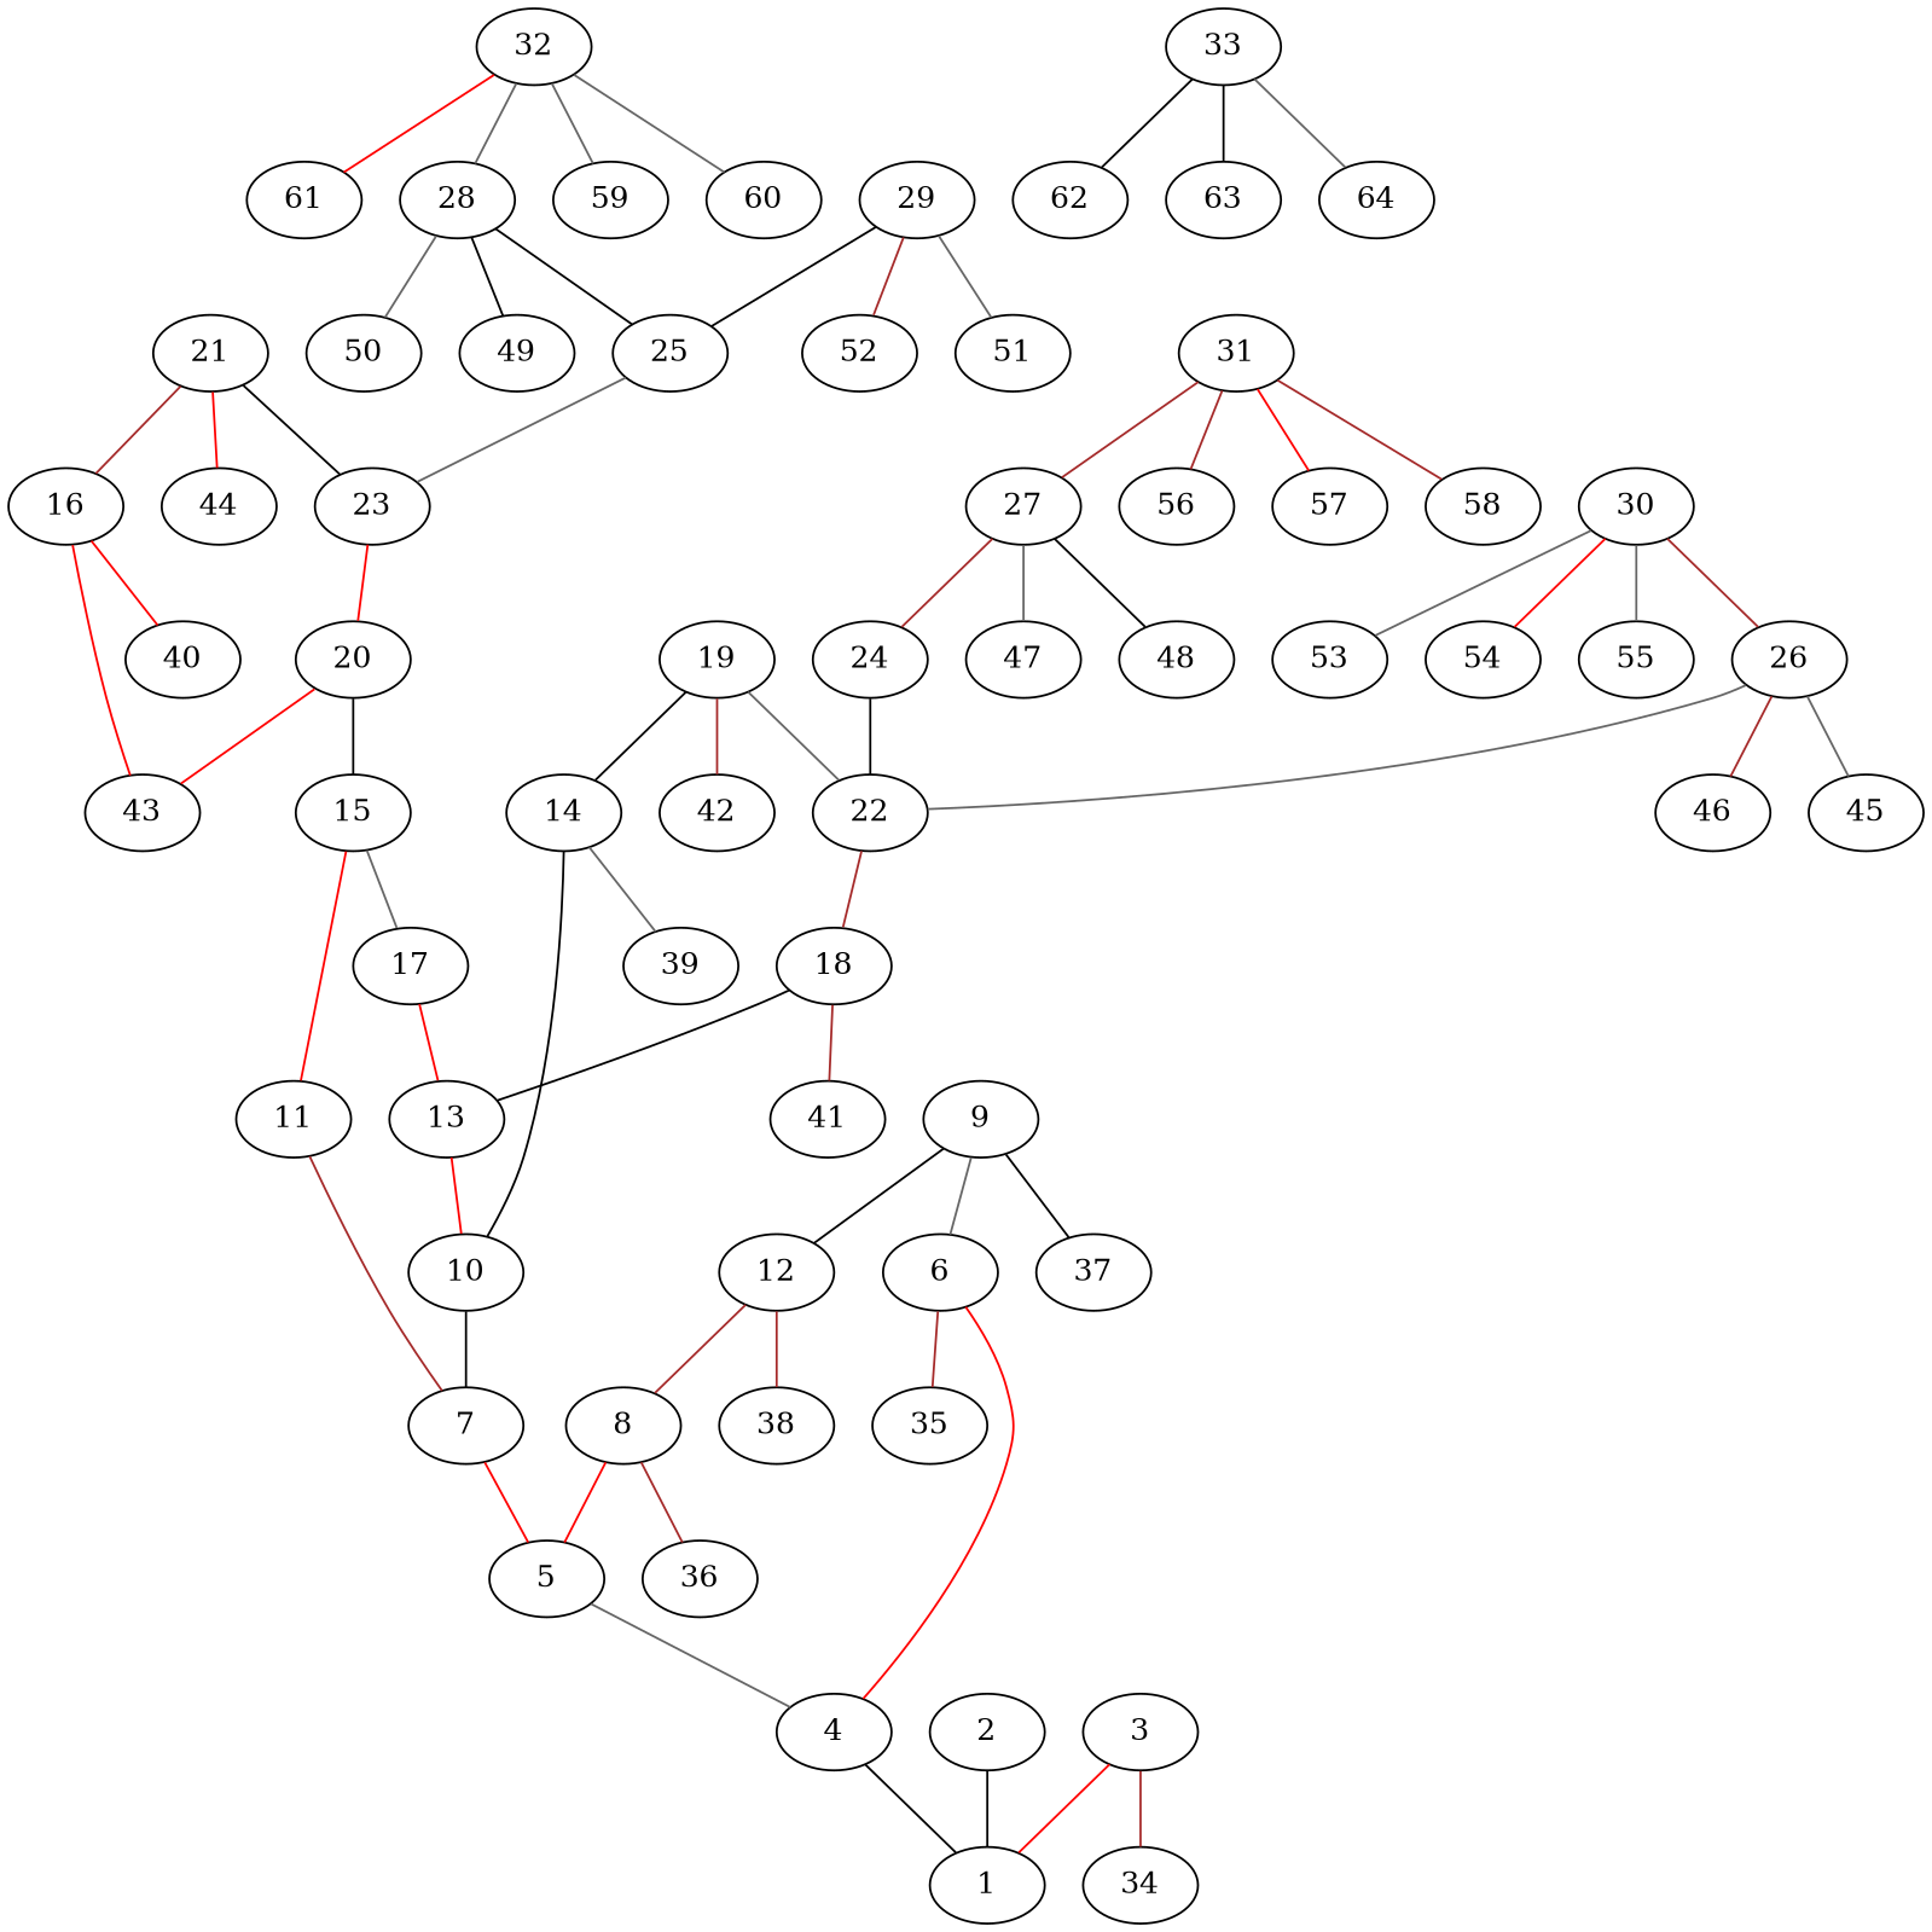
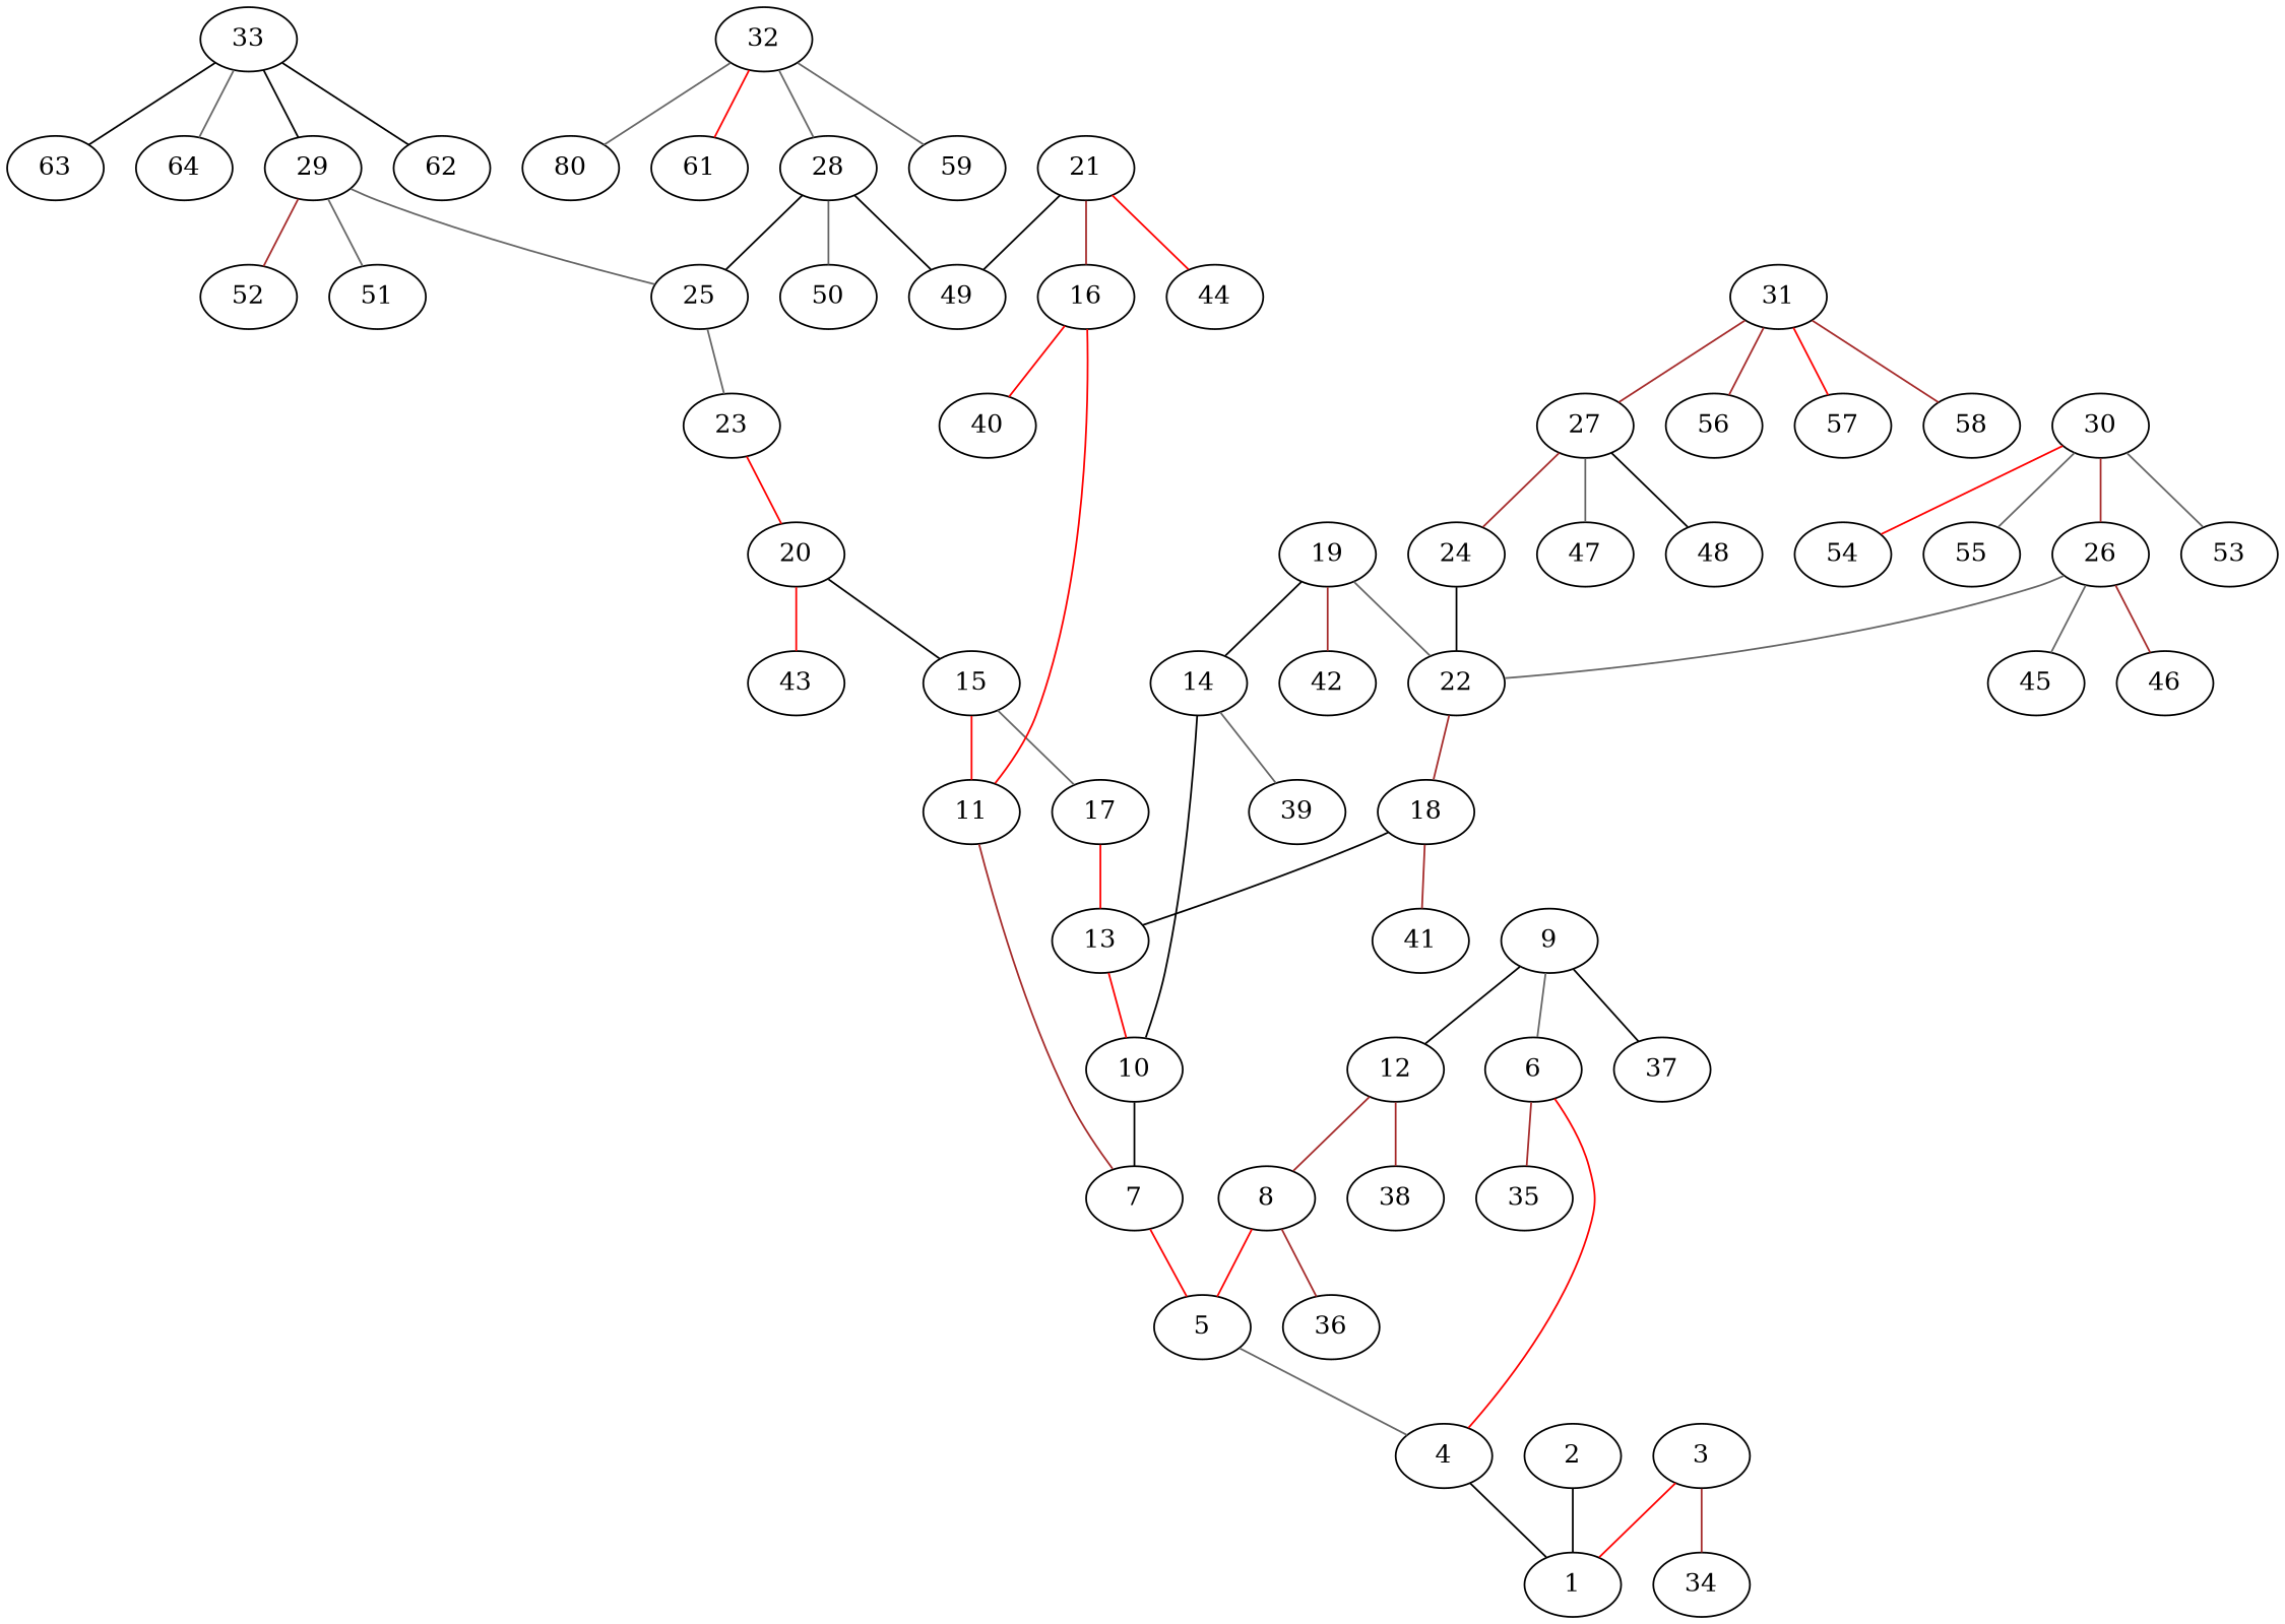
  graph {
    node [chem=H]
    edge [color=black valence=1]
    1 [chem=C]
    2 [chem=O]
    3 [chem=O]
    34
    4 [chem=C]
    5 [chem=C]
    6 [chem=C]
    35
    7 [chem=C]
    8 [chem=C]
    36
    9 [chem=C]
    12 [chem=C]
    37
    38
    10 [chem=C]
    11 [chem=C]
    13 [chem=C]
    14 [chem=C]
    39
    15 [chem=C]
    17 [chem=O]
    16 [chem=C]
    40
    18 [chem=C]
    41
    19 [chem=C]
    22 [chem=C]
    42
    20 [chem=C]
    43
    21 [chem=C]
    23 [chem=C]
    44
    24 [chem=N]
    25 [chem=N]
    26 [chem=C]
    45
    46
    27 [chem=C]
    47
    48
    28 [chem=C]
    49
    50
    29 [chem=C]
    51
    52
    30 [chem=C]
    53
    54
    55
    31 [chem=C]
    56
    57
    58
    32 [chem=C]
    59
-   60
+   60 [label=80]
    61
    33 [chem=C]
    62
    63
    64
    2 -- 1 [valence=2]
    3 -- 1 [color=red]
    3 -- 34 [color=brown]
    4 -- 1
    5 -- 4 [color=gray40 valence=2]
    6 -- 4 [color=red]
    6 -- 35 [color=brown]
    7 -- 5 [color=red]
    8 -- 5 [color=red]
    8 -- 36 [color=brown]
    9 -- 6 [color=gray40 valence=2]
    9 -- 12
    9 -- 37
    12 -- 8 [color=brown valence=2]
    12 -- 38 [color=brown]
    10 -- 7 [valence=2]
    11 -- 7 [color=brown]
    13 -- 10 [color=red]
    14 -- 10
    14 -- 39 [color=gray40]
    15 -- 11 [color=red valence=2]
    15 -- 17 [color=gray40]
    17 -- 13 [color=red valence=2]
-   16 -- 43 [color=red]
+   16 -- 11 [color=red]
    16 -- 40 [color=red]
    18 -- 13
    18 -- 41 [color=brown]
    19 -- 14 [valence=2]
    19 -- 22 [color=gray40]
    19 -- 42 [color=brown]
    22 -- 18 [color=brown valence=2]
    20 -- 15
    20 -- 43 [color=red]
    21 -- 16 [color=brown valence=2]
-   21 -- 23
+   21 -- 49
    21 -- 44 [color=red]
    23 -- 20 [color=red valence=2]
    24 -- 22
    25 -- 23 [color=gray40]
    26 -- 22 [color=gray40]
    26 -- 45 [color=gray40]
    26 -- 46 [color=brown]
    27 -- 24 [color=brown]
    27 -- 47 [color=gray40]
    27 -- 48
    28 -- 25
    28 -- 49
    28 -- 50 [color=gray40]
-   29 -- 25
+   29 -- 25 [color=gray40]
    29 -- 51 [color=gray40]
    29 -- 52 [color=brown]
    30 -- 26 [color=brown]
    30 -- 53 [color=gray40]
    30 -- 54 [color=red]
    30 -- 55 [color=gray40]
    31 -- 27 [color=brown]
    31 -- 56 [color=brown]
    31 -- 57 [color=red]
    31 -- 58 [color=brown]
    32 -- 28 [color=gray40]
    32 -- 59 [color=gray40]
    32 -- 60 [color=gray40]
    32 -- 61 [color=red]
+   33 -- 29
    33 -- 62
    33 -- 63
    33 -- 64 [color=gray40]
  }
